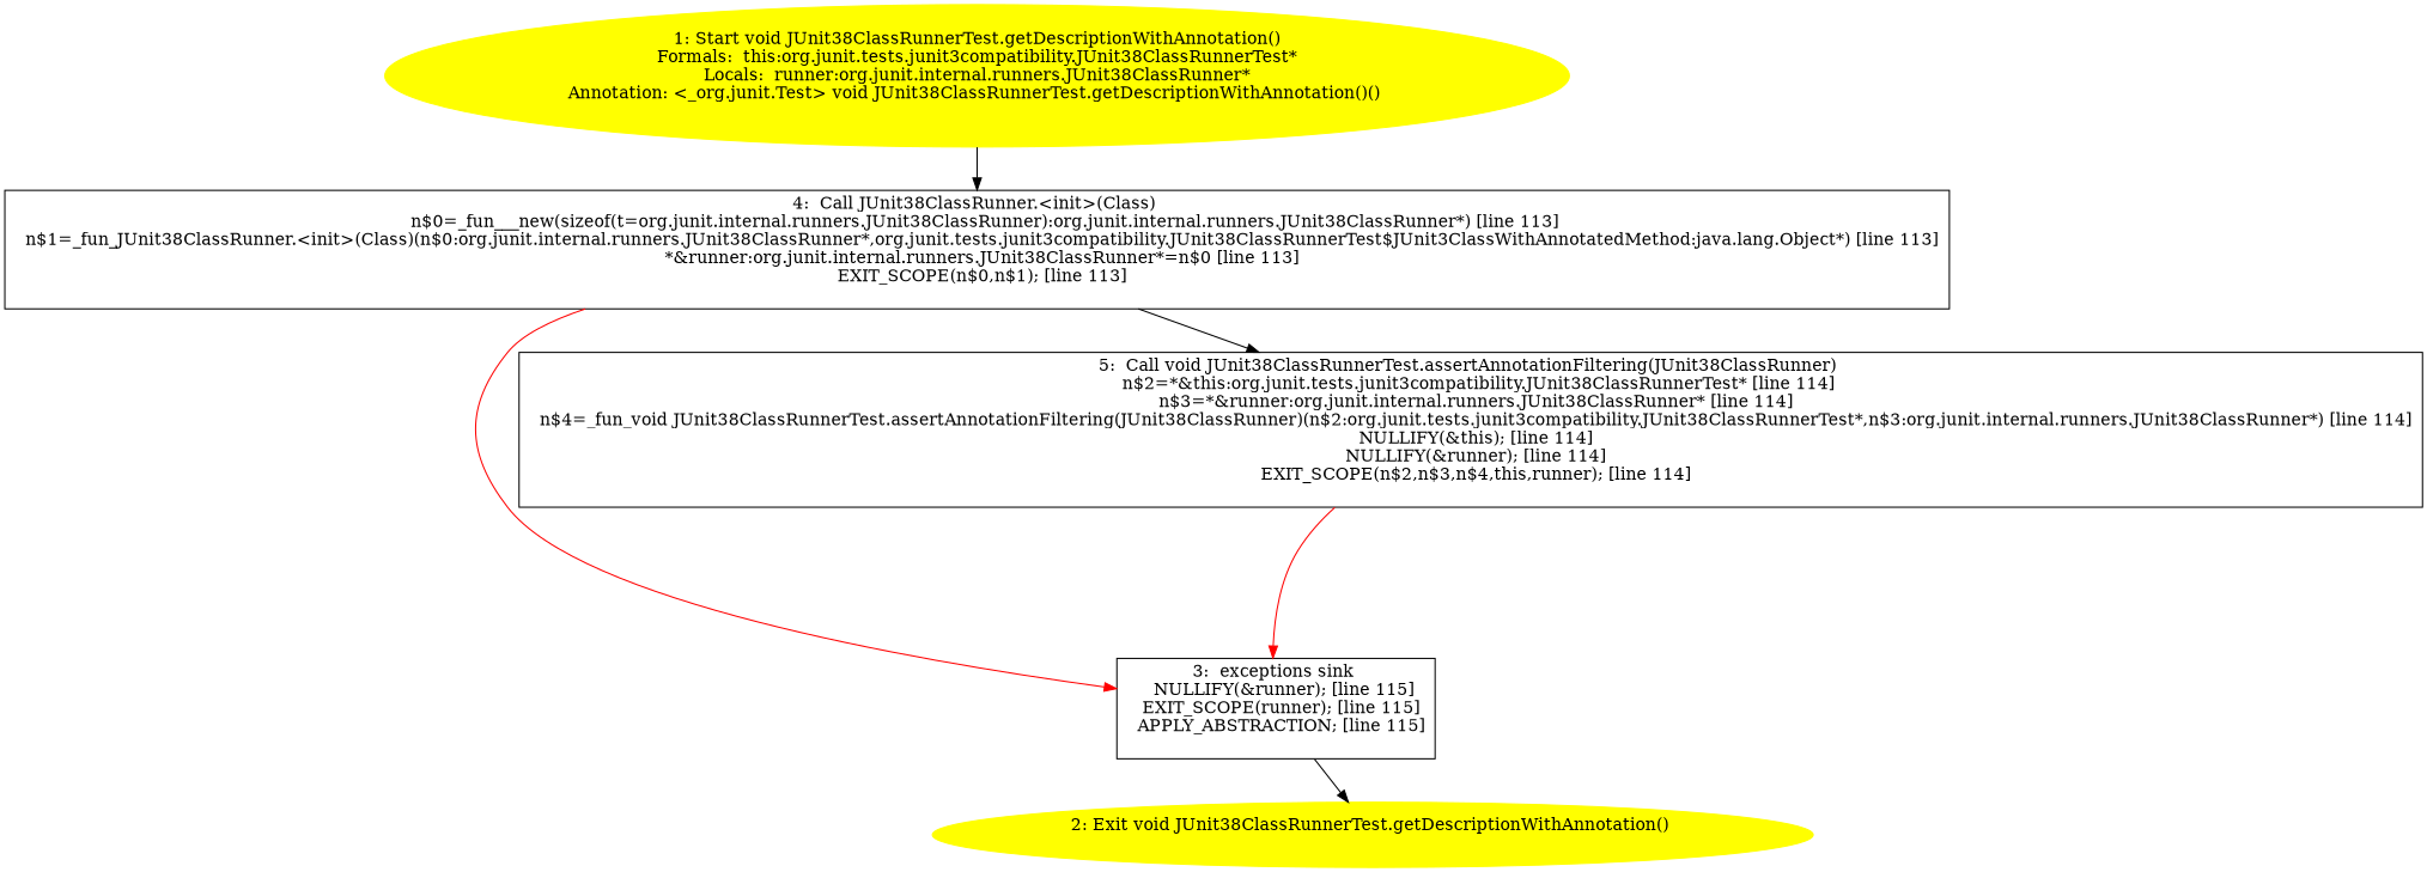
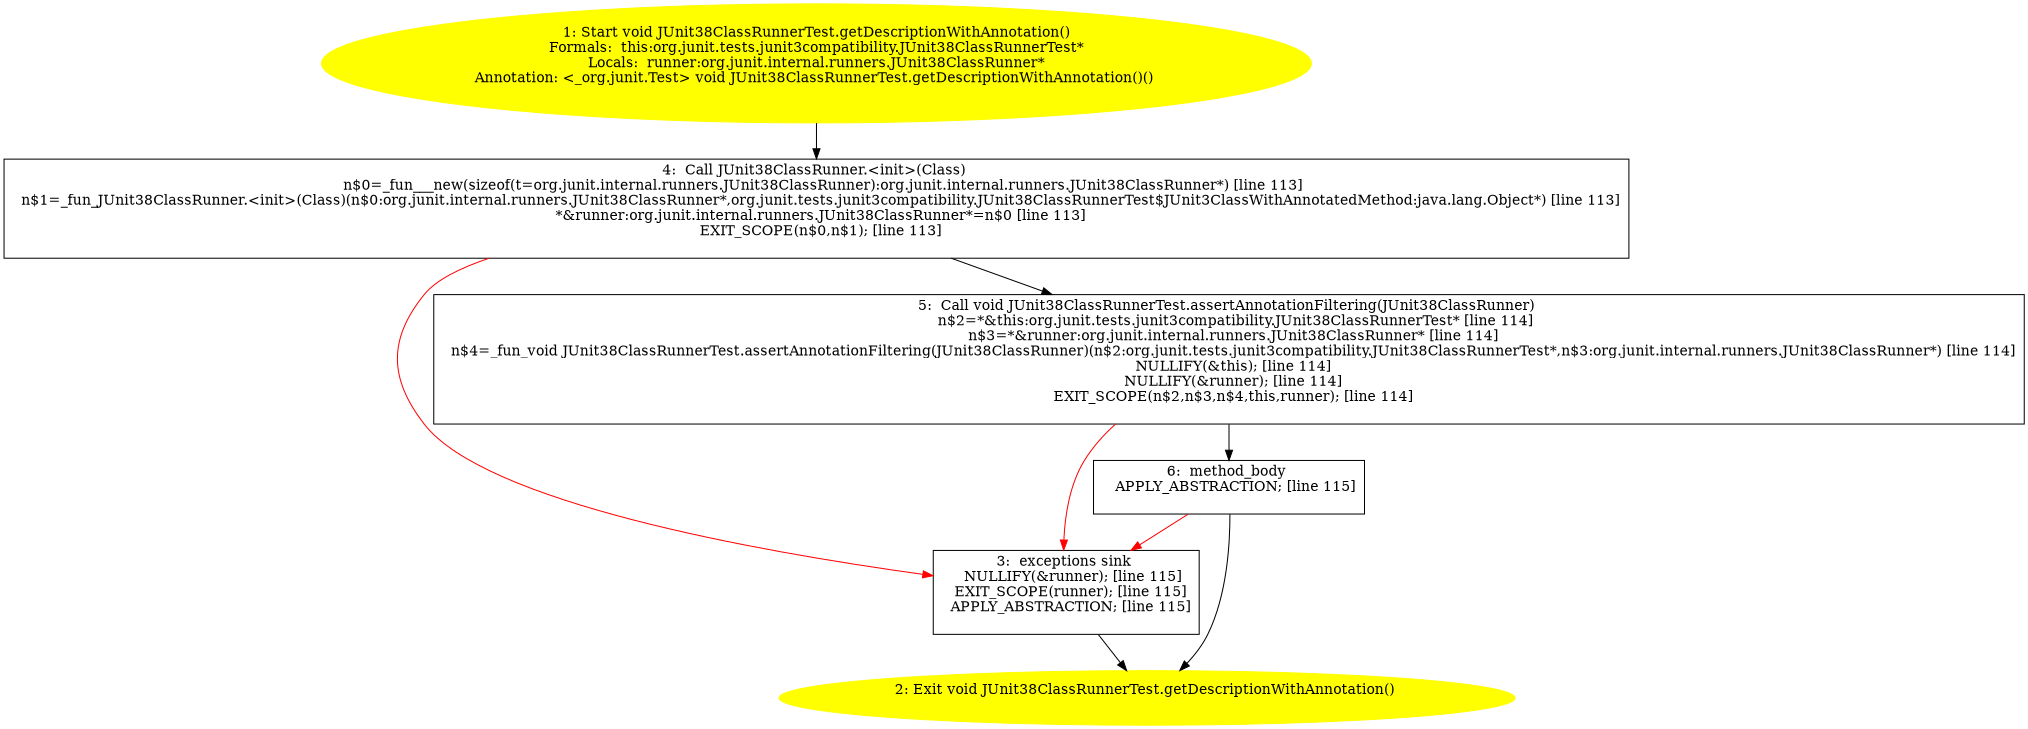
  digraph {
    node [shape=box]
    n1 [color=yellow label="1: Start void JUnit38ClassRunnerTest.getDescriptionWithAnnotation()\nFormals:  this:org.junit.tests.junit3compatibility.JUnit38ClassRunnerTest*\nLocals:  runner:org.junit.internal.runners.JUnit38ClassRunner*\nAnnotation: <_org.junit.Test> void JUnit38ClassRunnerTest.getDescriptionWithAnnotation()() \n  " style=filled shape=""]
    n2 [label="4:  Call JUnit38ClassRunner.<init>(Class) \n   n$0=_fun___new(sizeof(t=org.junit.internal.runners.JUnit38ClassRunner):org.junit.internal.runners.JUnit38ClassRunner*) [line 113]\n  n$1=_fun_JUnit38ClassRunner.<init>(Class)(n$0:org.junit.internal.runners.JUnit38ClassRunner*,org.junit.tests.junit3compatibility.JUnit38ClassRunnerTest$JUnit3ClassWithAnnotatedMethod:java.lang.Object*) [line 113]\n  *&runner:org.junit.internal.runners.JUnit38ClassRunner*=n$0 [line 113]\n  EXIT_SCOPE(n$0,n$1); [line 113]\n "]
    n3 [label="3:  exceptions sink \n   NULLIFY(&runner); [line 115]\n  EXIT_SCOPE(runner); [line 115]\n  APPLY_ABSTRACTION; [line 115]\n "]
    n4 [label="5:  Call void JUnit38ClassRunnerTest.assertAnnotationFiltering(JUnit38ClassRunner) \n   n$2=*&this:org.junit.tests.junit3compatibility.JUnit38ClassRunnerTest* [line 114]\n  n$3=*&runner:org.junit.internal.runners.JUnit38ClassRunner* [line 114]\n  n$4=_fun_void JUnit38ClassRunnerTest.assertAnnotationFiltering(JUnit38ClassRunner)(n$2:org.junit.tests.junit3compatibility.JUnit38ClassRunnerTest*,n$3:org.junit.internal.runners.JUnit38ClassRunner*) [line 114]\n  NULLIFY(&this); [line 114]\n  NULLIFY(&runner); [line 114]\n  EXIT_SCOPE(n$2,n$3,n$4,this,runner); [line 114]\n "]
    n5 [color=yellow label="2: Exit void JUnit38ClassRunnerTest.getDescriptionWithAnnotation() \n  " style=filled shape=""]
+   n6 [label="6:  method_body \n   APPLY_ABSTRACTION; [line 115]\n "]
    n1 -> n2
    n2 -> n3 [color=red]
    n2 -> n4
    n3 -> n5
    n4 -> n3 [color=red]
+   n4 -> n6
+   n6 -> n3 [color=red]
+   n6 -> n5
  }
